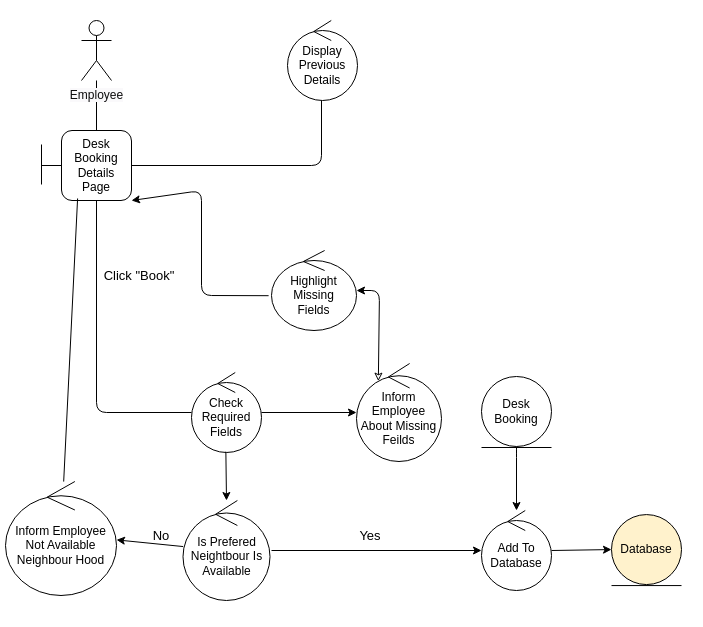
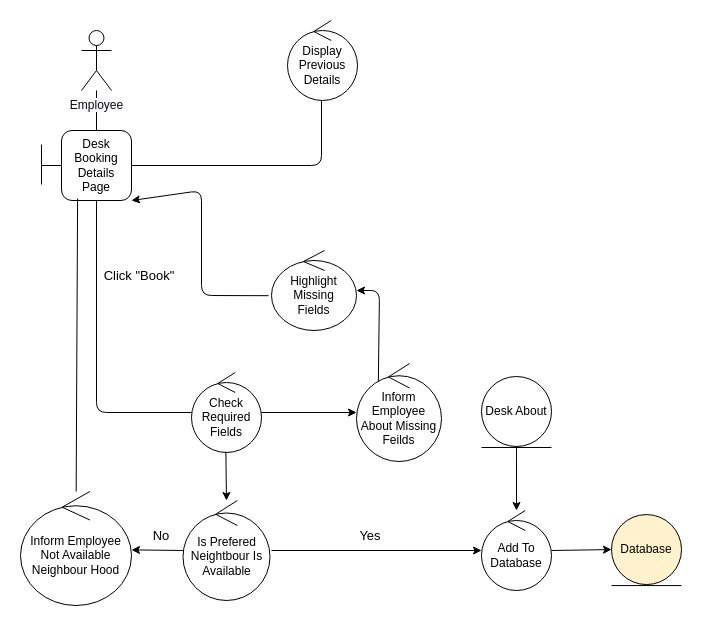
  <mxCell id="0" />
  <mxCell id="1" parent="0" />
  <mxCell id="2" style="edgeStyle=none;html=1;entryX=0.5;entryY=0;entryDx=0;entryDy=0;fontSize=13;endArrow=none;endFill=0;jumpStyle=arc;movable=1;resizable=1;rotatable=1;deletable=1;editable=1;connectable=1;" parent="1" source="6" target="4" edge="1"><mxGeometry relative="1" as="geometry" /></mxCell>
  <mxCell id="3" style="edgeStyle=none;jumpStyle=arc;html=1;exitX=1;exitY=1;exitDx=0;exitDy=0;entryX=-0.034;entryY=0.565;entryDx=0;entryDy=0;entryPerimeter=0;fontSize=13;startArrow=classic;startFill=1;endArrow=none;endFill=0;movable=1;resizable=1;rotatable=1;deletable=1;editable=1;connectable=1;" parent="1" source="4" target="16" edge="1"><mxGeometry relative="1" as="geometry"><Array as="points"><mxPoint x="201" y="190" /><mxPoint x="201" y="295" /></Array></mxGeometry></mxCell>
  <mxCell id="4" value="Desk Booking&lt;br&gt;Details&lt;br&gt;Page" style="whiteSpace=wrap;html=1;aspect=fixed;movable=1;resizable=1;rotatable=1;deletable=1;editable=1;connectable=1;rounded=1;" parent="1" vertex="1"><mxGeometry x="61" y="130" width="70" height="70" as="geometry" /></mxCell>
  <mxCell id="5" value="" style="endArrow=none;html=1;fontSize=13;exitX=1;exitY=0.5;exitDx=0;exitDy=0;movable=1;resizable=1;rotatable=1;deletable=1;editable=1;connectable=1;" parent="1" source="4" edge="1"><mxGeometry width="50" height="50" relative="1" as="geometry"><mxPoint x="411" y="250" as="sourcePoint" /><mxPoint x="321" y="100" as="targetPoint" /><Array as="points"><mxPoint x="321" y="165" /></Array></mxGeometry></mxCell>
- <mxCell id="6" value="Employee" style="shape=umlActor;verticalLabelPosition=bottom;verticalAlign=top;outlineConnect=0;gradientColor=none;fillColor=default;labelBorderColor=none;fontColor=#0d0d0d;labelBackgroundColor=#faf9fb;spacing=3;html=1;labelPosition=center;align=center;movable=1;resizable=1;rotatable=1;deletable=1;editable=1;connectable=1;" parent="1" vertex="1"><mxGeometry x="81" y="20" width="30" height="60" as="geometry" /></mxCell>
+ <mxCell id="6" value="Employee" style="shape=umlActor;verticalLabelPosition=bottom;verticalAlign=top;outlineConnect=0;gradientColor=none;fillColor=default;labelBorderColor=none;fontColor=#0d0d0d;labelBackgroundColor=#faf9fb;spacing=3;html=1;labelPosition=center;align=center;movable=1;resizable=1;rotatable=1;deletable=1;editable=1;connectable=1;" parent="1" vertex="1"><mxGeometry x="81" y="30" width="30" height="60" as="geometry" /></mxCell>
  <mxCell id="7" value="Display&lt;br&gt;Previous&lt;br&gt;Details" style="ellipse;shape=umlControl;whiteSpace=wrap;html=1;movable=1;resizable=1;rotatable=1;deletable=1;editable=1;connectable=1;" parent="1" vertex="1"><mxGeometry x="287" y="20" width="70" height="80" as="geometry" /></mxCell>
  <mxCell id="8" value="" style="endArrow=none;html=1;fontSize=13;jumpStyle=arc;movable=1;resizable=1;rotatable=1;deletable=1;editable=1;connectable=1;" parent="1" edge="1"><mxGeometry width="50" height="50" relative="1" as="geometry"><mxPoint x="41" y="184" as="sourcePoint" /><mxPoint x="41" y="144" as="targetPoint" /></mxGeometry></mxCell>
  <mxCell id="9" value="" style="endArrow=none;html=1;fontSize=13;jumpStyle=arc;exitX=0;exitY=0.5;exitDx=0;exitDy=0;movable=1;resizable=1;rotatable=1;deletable=1;editable=1;connectable=1;" parent="1" source="4" edge="1"><mxGeometry width="50" height="50" relative="1" as="geometry"><mxPoint x="51" y="210" as="sourcePoint" /><mxPoint x="41" y="165" as="targetPoint" /></mxGeometry></mxCell>
  <mxCell id="10" style="edgeStyle=none;jumpStyle=arc;html=1;entryX=0.5;entryY=1;entryDx=0;entryDy=0;fontSize=13;endArrow=none;endFill=0;movable=1;resizable=1;rotatable=1;deletable=1;editable=1;connectable=1;" parent="1" source="11" target="4" edge="1"><mxGeometry relative="1" as="geometry"><Array as="points"><mxPoint x="96" y="412" /></Array></mxGeometry></mxCell>
  <mxCell id="11" value="Check&lt;br&gt;Required&lt;br&gt;Fields" style="ellipse;shape=umlControl;whiteSpace=wrap;html=1;movable=1;resizable=1;rotatable=1;deletable=1;editable=1;connectable=1;" parent="1" vertex="1"><mxGeometry x="191" y="372" width="70" height="80" as="geometry" /></mxCell>
  <mxCell id="12" value="Click &quot;Book&quot;" style="text;strokeColor=none;align=center;fillColor=none;html=1;verticalAlign=middle;whiteSpace=wrap;rounded=0;fontSize=13;movable=1;resizable=1;rotatable=1;deletable=1;editable=1;connectable=1;" parent="1" vertex="1"><mxGeometry x="94" y="260" width="90" height="30" as="geometry" /></mxCell>
  <mxCell id="13" style="edgeStyle=none;jumpStyle=arc;html=1;fontSize=13;startArrow=classic;startFill=1;endArrow=none;endFill=0;movable=1;resizable=1;rotatable=1;deletable=1;editable=1;connectable=1;" parent="1" source="14" target="11" edge="1"><mxGeometry relative="1" as="geometry" /></mxCell>
  <mxCell id="14" value="Inform Employee About Missing Feilds" style="ellipse;shape=umlControl;whiteSpace=wrap;html=1;movable=1;resizable=1;rotatable=1;deletable=1;editable=1;connectable=1;" parent="1" vertex="1"><mxGeometry x="356" y="363" width="85" height="98" as="geometry" /></mxCell>
- <mxCell id="15" style="edgeStyle=none;jumpStyle=arc;html=1;entryX=0.257;entryY=0.18;entryDx=0;entryDy=0;entryPerimeter=0;fontSize=13;startArrow=classic;startFill=1;endArrow=classic;endFill=0;movable=1;resizable=1;rotatable=1;deletable=1;editable=1;connectable=1;" parent="1" source="16" target="14" edge="1"><mxGeometry relative="1" as="geometry"><Array as="points"><mxPoint x="379" y="290" /></Array></mxGeometry></mxCell>
+ <mxCell id="15" style="edgeStyle=none;jumpStyle=arc;html=1;entryX=0.257;entryY=0.18;entryDx=0;entryDy=0;entryPerimeter=0;fontSize=13;startArrow=classic;startFill=1;endArrow=none;endFill=0;movable=1;resizable=1;rotatable=1;deletable=1;editable=1;connectable=1;" parent="1" source="16" target="14" edge="1"><mxGeometry relative="1" as="geometry"><Array as="points"><mxPoint x="379" y="290" /></Array></mxGeometry></mxCell>
  <mxCell id="16" value="Highlight&lt;br&gt;Missing&lt;br&gt;Fields" style="ellipse;shape=umlControl;whiteSpace=wrap;html=1;movable=1;resizable=1;rotatable=1;deletable=1;editable=1;connectable=1;" parent="1" vertex="1"><mxGeometry x="271" y="250" width="85" height="80" as="geometry" /></mxCell>
  <mxCell id="17" style="edgeStyle=none;jumpStyle=arc;html=1;entryX=0.491;entryY=0.99;entryDx=0;entryDy=0;entryPerimeter=0;fontSize=13;startArrow=classic;startFill=1;endArrow=none;endFill=0;movable=1;resizable=1;rotatable=1;deletable=1;editable=1;connectable=1;" parent="1" source="19" target="11" edge="1"><mxGeometry relative="1" as="geometry" /></mxCell>
  <mxCell id="18" style="edgeStyle=none;jumpStyle=arc;html=1;entryX=1;entryY=0.512;entryDx=0;entryDy=0;entryPerimeter=0;fontSize=13;startArrow=none;startFill=0;endArrow=classic;endFill=1;movable=1;resizable=1;rotatable=1;deletable=1;editable=1;connectable=1;" parent="1" source="19" target="28" edge="1"><mxGeometry relative="1" as="geometry" /></mxCell>
  <mxCell id="19" value="Is Prefered Neightbour Is Available" style="ellipse;shape=umlControl;whiteSpace=wrap;html=1;movable=1;resizable=1;rotatable=1;deletable=1;editable=1;connectable=1;" parent="1" vertex="1"><mxGeometry x="182.5" y="500" width="87" height="100" as="geometry" /></mxCell>
  <mxCell id="20" style="edgeStyle=none;jumpStyle=arc;html=1;fontSize=13;startArrow=classic;startFill=1;endArrow=none;endFill=0;movable=1;resizable=1;rotatable=1;deletable=1;editable=1;connectable=1;" parent="1" source="22" edge="1"><mxGeometry relative="1" as="geometry"><mxPoint x="271" y="550" as="targetPoint" /></mxGeometry></mxCell>
  <mxCell id="21" style="edgeStyle=none;jumpStyle=arc;html=1;entryX=0;entryY=0.5;entryDx=0;entryDy=0;fontSize=13;fontColor=default;startArrow=none;startFill=0;endArrow=classic;endFill=1;movable=1;resizable=1;rotatable=1;deletable=1;editable=1;connectable=1;" parent="1" source="22" target="31" edge="1"><mxGeometry relative="1" as="geometry" /></mxCell>
  <mxCell id="22" value="Add To Database" style="ellipse;shape=umlControl;whiteSpace=wrap;html=1;movable=1;resizable=1;rotatable=1;deletable=1;editable=1;connectable=1;" parent="1" vertex="1"><mxGeometry x="481" y="510" width="70" height="80" as="geometry" /></mxCell>
  <mxCell id="23" value="Yes" style="text;strokeColor=none;align=center;fillColor=none;html=1;verticalAlign=middle;whiteSpace=wrap;rounded=0;fontSize=13;movable=1;resizable=1;rotatable=1;deletable=1;editable=1;connectable=1;" parent="1" vertex="1"><mxGeometry x="340" y="520" width="60" height="30" as="geometry" /></mxCell>
  <mxCell id="24" value="" style="endArrow=none;html=1;fontSize=13;jumpStyle=arc;movable=1;resizable=1;rotatable=1;deletable=1;editable=1;connectable=1;" parent="1" edge="1"><mxGeometry width="50" height="50" relative="1" as="geometry"><mxPoint x="481" y="447" as="sourcePoint" /><mxPoint x="551" y="447" as="targetPoint" /></mxGeometry></mxCell>
  <mxCell id="25" style="edgeStyle=none;jumpStyle=arc;html=1;fontSize=13;fontColor=default;startArrow=none;startFill=0;endArrow=classic;endFill=1;movable=1;resizable=1;rotatable=1;deletable=1;editable=1;connectable=1;" parent="1" source="26" edge="1"><mxGeometry relative="1" as="geometry"><mxPoint x="516" y="510" as="targetPoint" /></mxGeometry></mxCell>
- <mxCell id="26" value="Desk Booking" style="ellipse;whiteSpace=wrap;html=1;aspect=fixed;movable=1;resizable=1;rotatable=1;deletable=1;editable=1;connectable=1;" parent="1" vertex="1"><mxGeometry x="481" y="376" width="70" height="70" as="geometry" /></mxCell>
+ <mxCell id="26" value="Desk About" style="ellipse;whiteSpace=wrap;html=1;aspect=fixed;movable=1;resizable=1;rotatable=1;deletable=1;editable=1;connectable=1;" parent="1" vertex="1"><mxGeometry x="481" y="376" width="70" height="70" as="geometry" /></mxCell>
  <mxCell id="27" style="edgeStyle=none;jumpStyle=arc;html=1;fontSize=13;startArrow=none;startFill=0;endArrow=none;endFill=0;entryX=0.23;entryY=0.971;entryDx=0;entryDy=0;entryPerimeter=0;movable=1;resizable=1;rotatable=1;deletable=1;editable=1;connectable=1;" parent="1" source="28" target="4" edge="1"><mxGeometry relative="1" as="geometry"><mxPoint x="80" y="200" as="targetPoint" /></mxGeometry></mxCell>
- <mxCell id="28" value="Inform Employee Not Available Neighbour Hood" style="ellipse;shape=umlControl;whiteSpace=wrap;html=1;movable=1;resizable=1;rotatable=1;deletable=1;editable=1;connectable=1;" parent="1" vertex="1"><mxGeometry x="5" y="481" width="111" height="114" as="geometry" /></mxCell>
+ <mxCell id="28" value="Inform Employee Not Available Neighbour Hood" style="ellipse;shape=umlControl;whiteSpace=wrap;html=1;movable=1;resizable=1;rotatable=1;deletable=1;editable=1;connectable=1;" parent="1" vertex="1"><mxGeometry x="20" y="491" width="111" height="114" as="geometry" /></mxCell>
  <mxCell id="29" value="No" style="text;strokeColor=none;align=center;fillColor=none;html=1;verticalAlign=middle;whiteSpace=wrap;rounded=0;fontSize=13;movable=1;resizable=1;rotatable=1;deletable=1;editable=1;connectable=1;" parent="1" vertex="1"><mxGeometry x="131" y="520" width="60" height="30" as="geometry" /></mxCell>
  <mxCell id="30" value="" style="endArrow=none;html=1;fontSize=13;jumpStyle=arc;movable=1;resizable=1;rotatable=1;deletable=1;editable=1;connectable=1;" parent="1" edge="1"><mxGeometry width="50" height="50" relative="1" as="geometry"><mxPoint x="611" y="585.07" as="sourcePoint" /><mxPoint x="681" y="585.07" as="targetPoint" /></mxGeometry></mxCell>
  <mxCell id="31" value="Database" style="ellipse;whiteSpace=wrap;html=1;aspect=fixed;movable=1;resizable=1;rotatable=1;deletable=1;editable=1;connectable=1;fillColor=#fff2cc;" parent="1" vertex="1"><mxGeometry x="611" y="514.07" width="70" height="70" as="geometry" /></mxCell>
